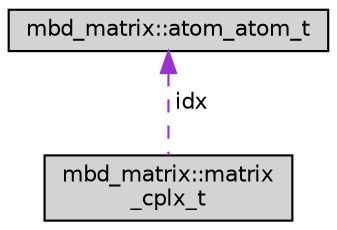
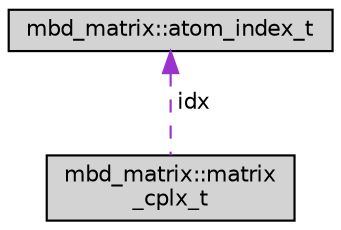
  digraph {
    node [color=black fillcolor=lightgrey fontname=Helvetica fontsize=10 shape=record style=filled]
    n1 [fontcolor=black height=0.2 label="mbd_matrix::matrix\l_cplx_t" width=0.4]
-   n2 [height=0.2 label="mbd_matrix::atom_atom_t" width=0.4]
+   n2 [height=0.2 label="mbd_matrix::atom_index_t" width=0.4]
    n2 -> n1 [color=darkorchid3 dir=back fontname=Helvetica fontsize=10 label=" idx" labelfontname=Helvetica labelfontsize=10 style=dashed]
  }
